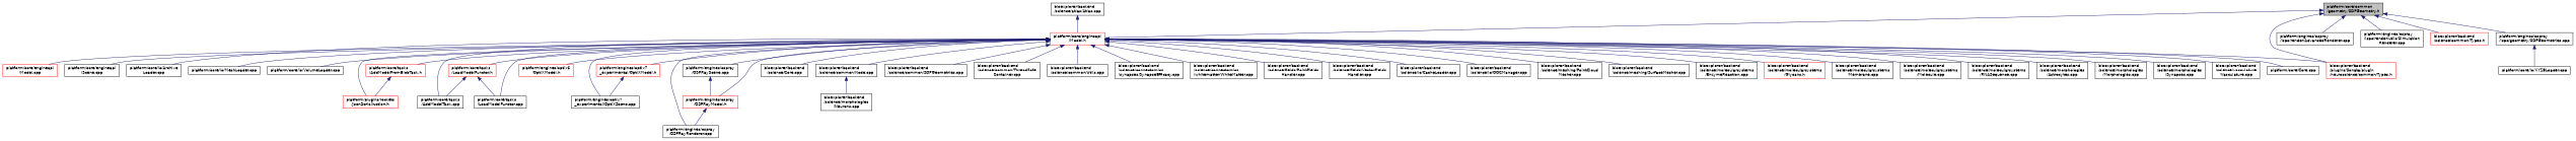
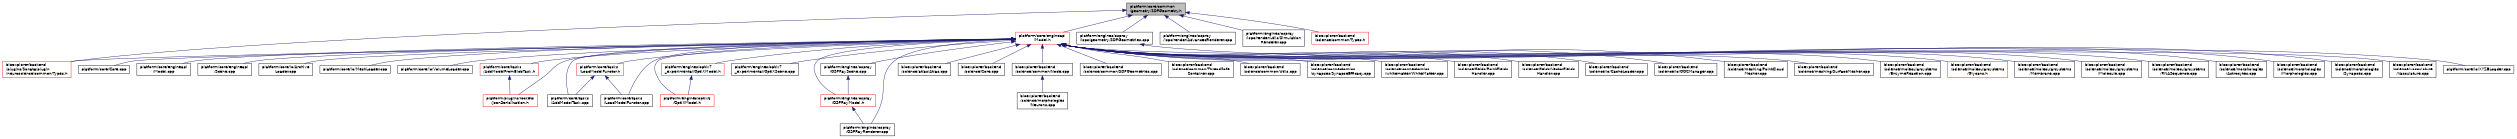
  digraph {
    node [color=black fillcolor=white fontname=Helvetica fontsize=10 shape=record style=filled]
    edge [color=midnightblue dir=back fontname=Helvetica fontsize=10 labelfontname=Helvetica labelfontsize=10 style=solid]
    n1 [fillcolor=grey75 fontcolor=black height=0.2 label="platform/core/common\l/geometry/SDFGeometry.h" width=0.4]
    n2 [color=red height=0.2 label="platform/core/engineapi\l/Model.h" width=0.4]
    n3 [color=red height=0.2 label="bioexplorer/backend\l/plugins/Sonata/plugin\l/neuroscience/common/Types.h" width=0.4]
    n4 [height=0.2 label="platform/engines/ospray\l/ispc/geometry/SDFGeometries.cpp" width=0.4]
    n5 [height=0.2 label="platform/engines/ospray\l/ispc/render/AdvancedRenderer.cpp" width=0.4]
    n6 [height=0.2 label="platform/engines/ospray\l/ispc/render/utils/Simulation\lRenderer.cpp" width=0.4]
    n7 [color=red height=0.2 label="bioexplorer/backend\l/science/common/Types.h" width=0.4]
    n8 [height=0.2 label="platform/core/Core.cpp" width=0.4]
-   n9 [color=red height=0.2 label="platform/core/engineapi\l/Model.cpp" width=0.4]
+   n9 [height=0.2 label="platform/core/engineapi\l/Model.cpp" width=0.4]
    n10 [height=0.2 label="platform/core/engineapi\l/Scene.cpp" width=0.4]
    n11 [height=0.2 label="platform/core/io/Archive\lLoader.cpp" width=0.4]
    n12 [height=0.2 label="platform/core/io/MeshLoader.cpp" width=0.4]
    n13 [height=0.2 label="platform/core/io/VolumeLoader.cpp" width=0.4]
    n14 [color=red height=0.2 label="platform/core/tasks\l/AddModelFromBlobTask.h" width=0.4]
    n15 [color=red height=0.2 label="platform/plugins/rockets\l/jsonSerialization.h" width=0.4]
    n16 [height=0.2 label="platform/core/tasks\l/AddModelTask.cpp" width=0.4]
    n17 [height=0.2 label="platform/core/tasks\l/LoadModelFunctor.cpp" width=0.4]
    n18 [color=red height=0.2 label="platform/core/tasks\l/LoadModelFunctor.h" width=0.4]
    n19 [color=red height=0.2 label="platform/engines/optix6\l/OptiXModel.h" width=0.4]
    n20 [color=red height=0.2 label="platform/engines/optix7\l_experimental/OptiXModel.h" width=0.4]
    n21 [height=0.2 label="platform/engines/optix7\l_experimental/OptiXScene.cpp" width=0.4]
    n22 [color=red height=0.2 label="platform/engines/ospray\l/OSPRayModel.h" width=0.4]
    n23 [height=0.2 label="platform/engines/ospray\l/OSPRayRenderer.cpp" width=0.4]
    n24 [height=0.2 label="platform/engines/ospray\l/OSPRayScene.cpp" width=0.4]
    n25 [height=0.2 label="bioexplorer/backend\l/science/atlas/Atlas.cpp" width=0.4]
    n26 [height=0.2 label="bioexplorer/backend\l/science/Core.cpp" width=0.4]
    n27 [height=0.2 label="bioexplorer/backend\l/science/common/Node.cpp" width=0.4]
    n28 [height=0.2 label="bioexplorer/backend\l/science/common/SDFGeometries.cpp" width=0.4]
    n29 [height=0.2 label="bioexplorer/backend\l/science/common/ThreadSafe\lContainer.cpp" width=0.4]
    n30 [height=0.2 label="bioexplorer/backend\l/science/common/Utils.cpp" width=0.4]
    n31 [height=0.2 label="bioexplorer/backend\l/science/connectomics\l/synapses/SynapseEfficacy.cpp" width=0.4]
    n32 [height=0.2 label="bioexplorer/backend\l/science/connectomics\l/whitematter/WhiteMatter.cpp" width=0.4]
    n33 [height=0.2 label="bioexplorer/backend\l/science/fields/PointFields\lHandler.cpp" width=0.4]
    n34 [height=0.2 label="bioexplorer/backend\l/science/fields/VectorFields\lHandler.cpp" width=0.4]
    n35 [height=0.2 label="bioexplorer/backend\l/science/io/CacheLoader.cpp" width=0.4]
    n36 [height=0.2 label="bioexplorer/backend\l/science/io/OOCManager.cpp" width=0.4]
    n37 [height=0.2 label="bioexplorer/backend\l/science/meshing/PointCloud\lMesher.cpp" width=0.4]
    n38 [height=0.2 label="bioexplorer/backend\l/science/meshing/SurfaceMesher.cpp" width=0.4]
    n39 [height=0.2 label="bioexplorer/backend\l/science/molecularsystems\l/EnzymeReaction.cpp" width=0.4]
    n40 [color=red height=0.2 label="bioexplorer/backend\l/science/molecularsystems\l/Glycans.h" width=0.4]
    n41 [height=0.2 label="bioexplorer/backend\l/science/molecularsystems\l/Membrane.cpp" width=0.4]
    n42 [height=0.2 label="bioexplorer/backend\l/science/molecularsystems\l/Molecule.cpp" width=0.4]
    n43 [height=0.2 label="bioexplorer/backend\l/science/molecularsystems\l/RNASequence.cpp" width=0.4]
    n44 [height=0.2 label="bioexplorer/backend\l/science/morphologies\l/Astrocytes.cpp" width=0.4]
    n45 [height=0.2 label="bioexplorer/backend\l/science/morphologies\l/Morphologies.cpp" width=0.4]
    n46 [height=0.2 label="bioexplorer/backend\l/science/morphologies\l/Synapses.cpp" width=0.4]
    n47 [height=0.2 label="bioexplorer/backend\l/science/vasculature\l/Vasculature.cpp" width=0.4]
    n48 [height=0.2 label="platform/core/io/XYZBLoader.cpp" width=0.4]
    n49 [height=0.2 label="bioexplorer/backend\l/science/morphologies\l/Neurons.cpp" width=0.4]
    n1 -> n2
    n1 -> n3
    n1 -> n4
    n1 -> n5
    n1 -> n6
    n1 -> n7
    n2 -> n3
    n2 -> n8
    n2 -> n9
    n2 -> n10
    n2 -> n11
    n2 -> n12
    n2 -> n13
    n2 -> n14
    n2 -> n15
    n2 -> n16
    n2 -> n17
    n2 -> n18
    n2 -> n19
    n2 -> n20
    n2 -> n21
    n2 -> n22
    n2 -> n23
    n2 -> n24
-   n25 -> n2
+   n2 -> n25
    n2 -> n26
    n2 -> n27
    n2 -> n28
    n2 -> n29
    n2 -> n30
    n2 -> n31
    n2 -> n32
    n2 -> n33
    n2 -> n34
    n2 -> n35
    n2 -> n36
    n2 -> n37
    n2 -> n38
    n2 -> n39
    n2 -> n40
    n2 -> n41
    n2 -> n42
    n2 -> n43
    n2 -> n44
    n2 -> n45
    n2 -> n46
    n2 -> n47
    n4 -> n48
    n14 -> n15
    n18 -> n16
    n18 -> n17
-   n20 -> n21
+   n20 -> n19
    n22 -> n23
    n24 -> n22
    n27 -> n49
  }
